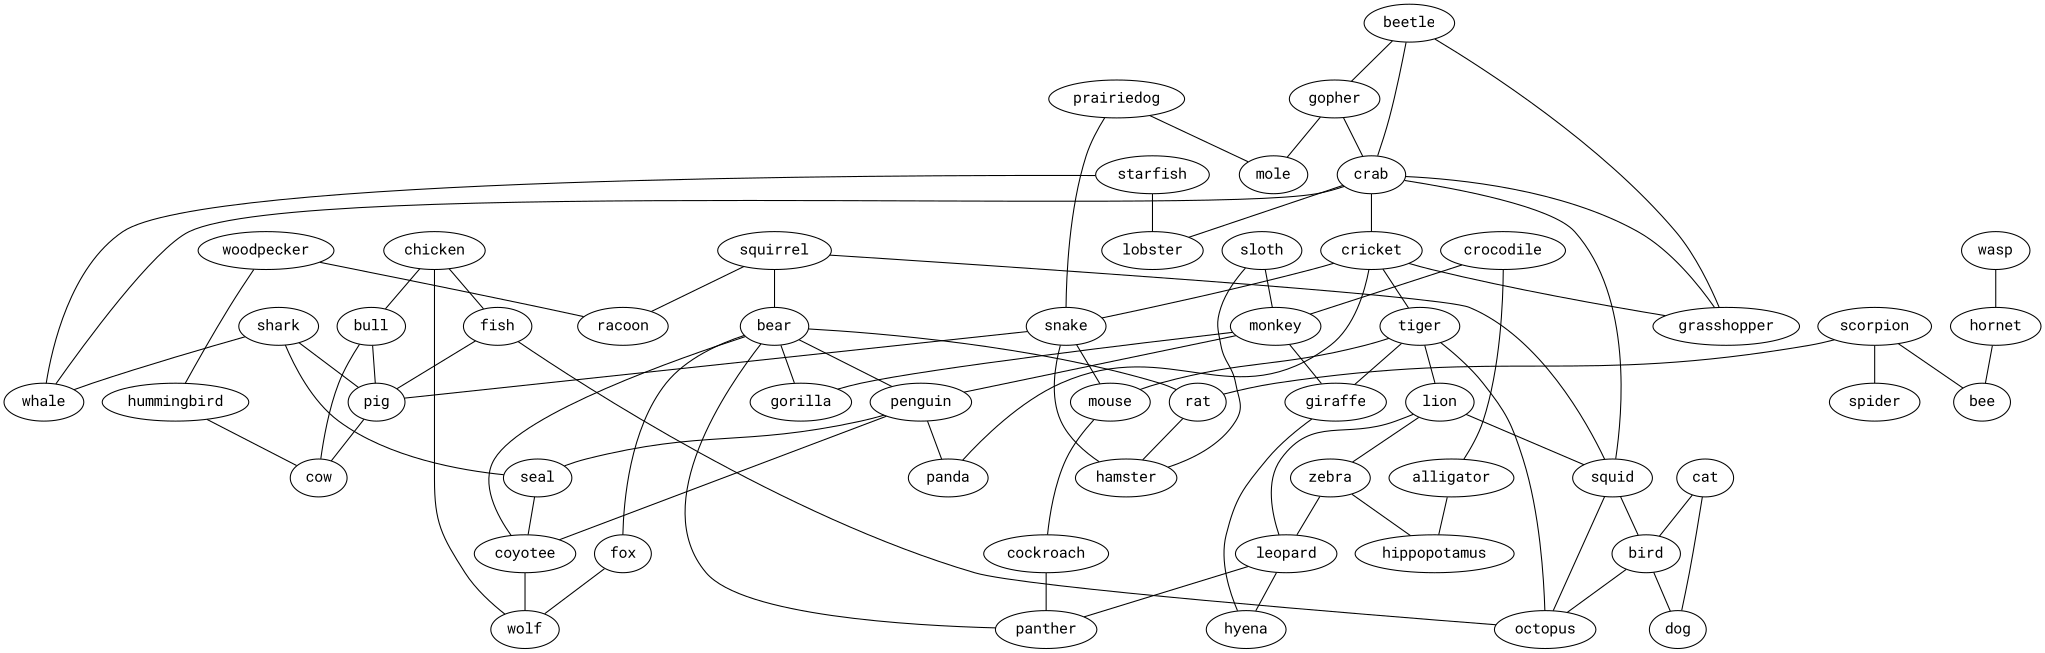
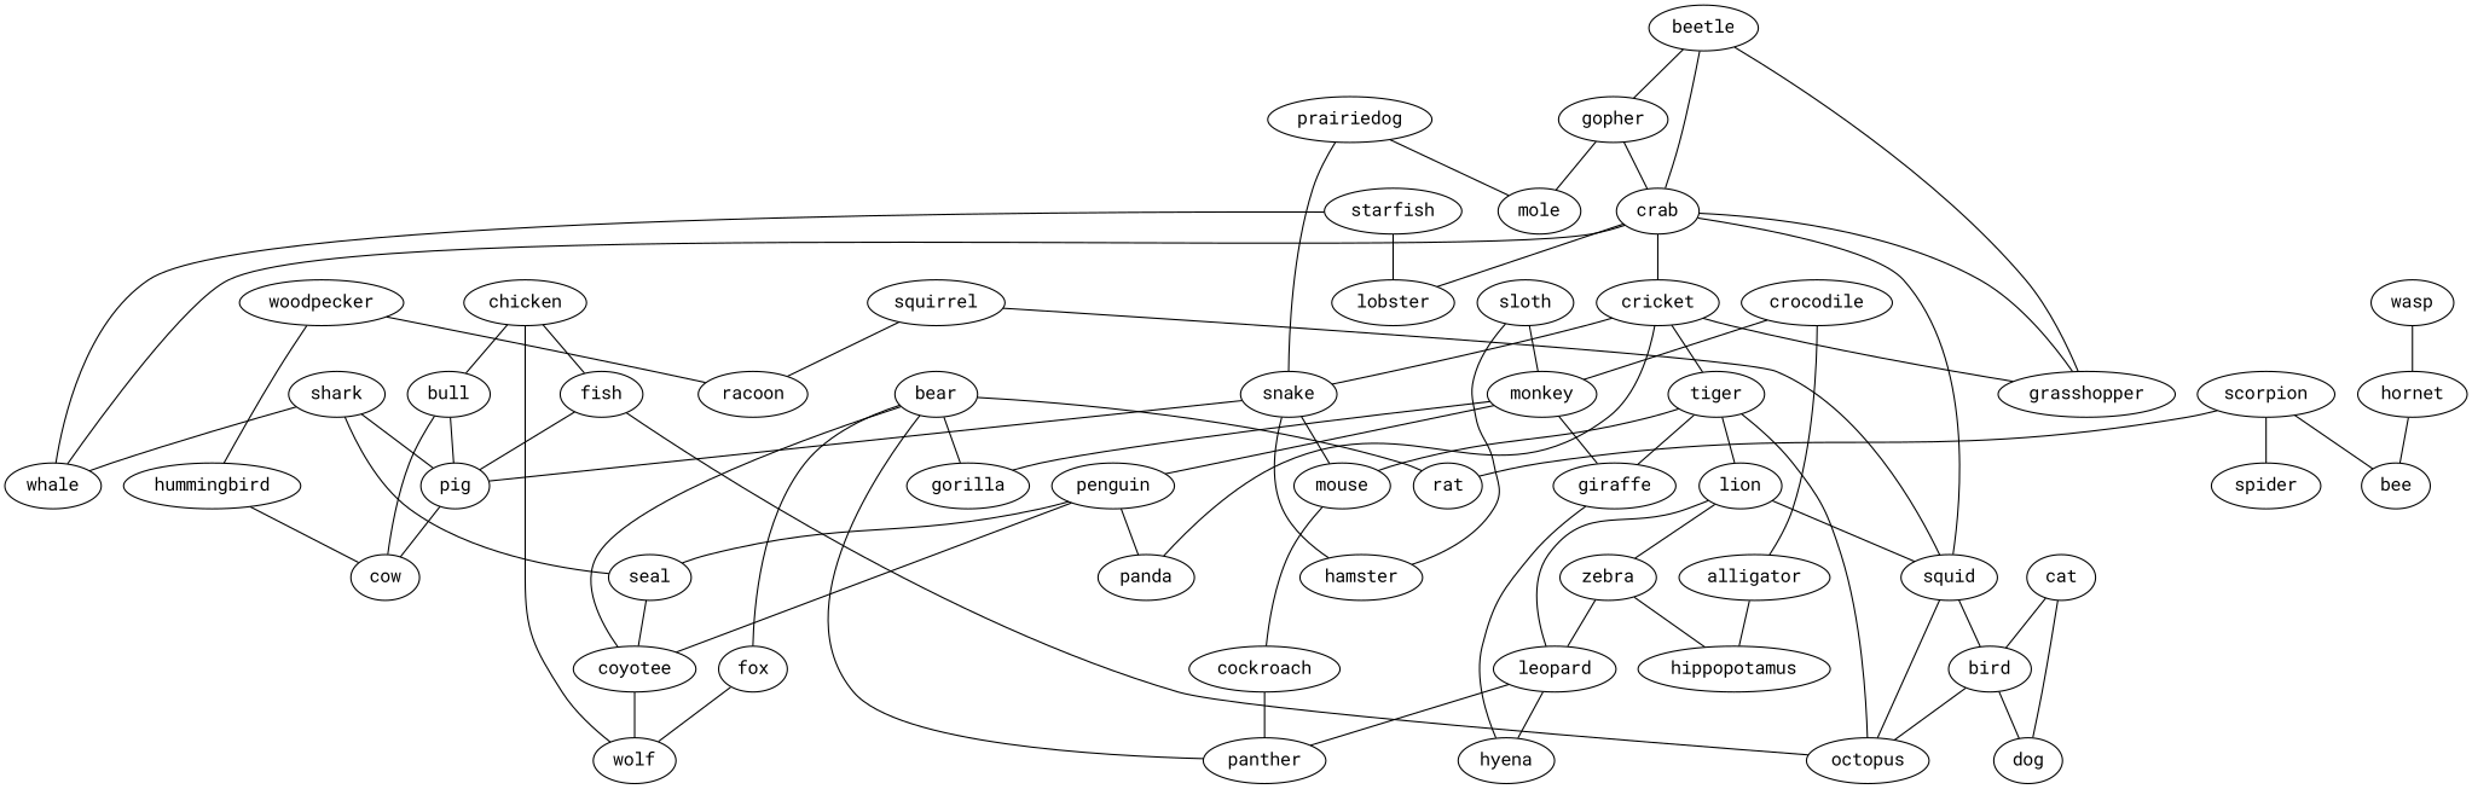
  strict graph {
    fontname="Roboto Mono"
    node [fontname="Roboto Mono"]
    edge [fontname="Roboto Mono" weight=1]
    sloth
    monkey
    hamster
    giraffe
    penguin
    gorilla
    wasp
    hornet
    bee
    beetle
    gopher
    crab
    grasshopper
    mole
    cricket
    squid
    lobster
    whale
    crocodile
    alligator
    hippopotamus
    hyena
    prairiedog
    snake
    pig
    mouse
    chicken
    bull
    fish
    wolf
    cow
    octopus
    tiger
    panda
    bird
    coyotee
    seal
    scorpion
    spider
    rat
    lion
    squirrel
    bear
    racoon
    fox
    panther
    starfish
    zebra
    leopard
    cockroach
    cat
    dog
    shark
    woodpecker
    hummingbird
    sloth -- monkey
    sloth -- hamster
    monkey -- giraffe
    monkey -- penguin
    monkey -- gorilla
    giraffe -- hyena
    penguin -- panda
    penguin -- coyotee
    penguin -- seal
    wasp -- hornet
    hornet -- bee
    beetle -- gopher
    beetle -- crab
    beetle -- grasshopper
    gopher -- crab
    gopher -- mole
    crab -- grasshopper
    crab -- cricket
    crab -- squid
    crab -- lobster
    crab -- whale
    cricket -- grasshopper
    cricket -- snake
    cricket -- tiger
    cricket -- panda
    squid -- octopus
    squid -- bird
    crocodile -- monkey
    crocodile -- alligator
    alligator -- hippopotamus
    prairiedog -- mole
    prairiedog -- snake
    snake -- hamster
    snake -- pig
    snake -- mouse
    pig -- cow
    mouse -- cockroach
    chicken -- bull
    chicken -- fish
    chicken -- wolf
    bull -- pig
    bull -- cow
    fish -- pig
    fish -- octopus
    tiger -- giraffe
    tiger -- mouse
    tiger -- octopus
    tiger -- lion
    bird -- octopus
    bird -- dog
    coyotee -- wolf
    seal -- coyotee
    scorpion -- bee
    scorpion -- spider
    scorpion -- rat
-   rat -- hamster
    lion -- squid
    lion -- zebra
    lion -- leopard
    squirrel -- squid
-   squirrel -- bear
    squirrel -- racoon
-   bear -- penguin
    bear -- gorilla
    bear -- coyotee
    bear -- rat
    bear -- fox
    bear -- panther
    fox -- wolf
    starfish -- lobster
    starfish -- whale
    zebra -- hippopotamus
    zebra -- leopard
    leopard -- hyena
    leopard -- panther
    cockroach -- panther
    cat -- bird
    cat -- dog
    shark -- whale
    shark -- pig
    shark -- seal
    woodpecker -- racoon
    woodpecker -- hummingbird
    hummingbird -- cow
  }
